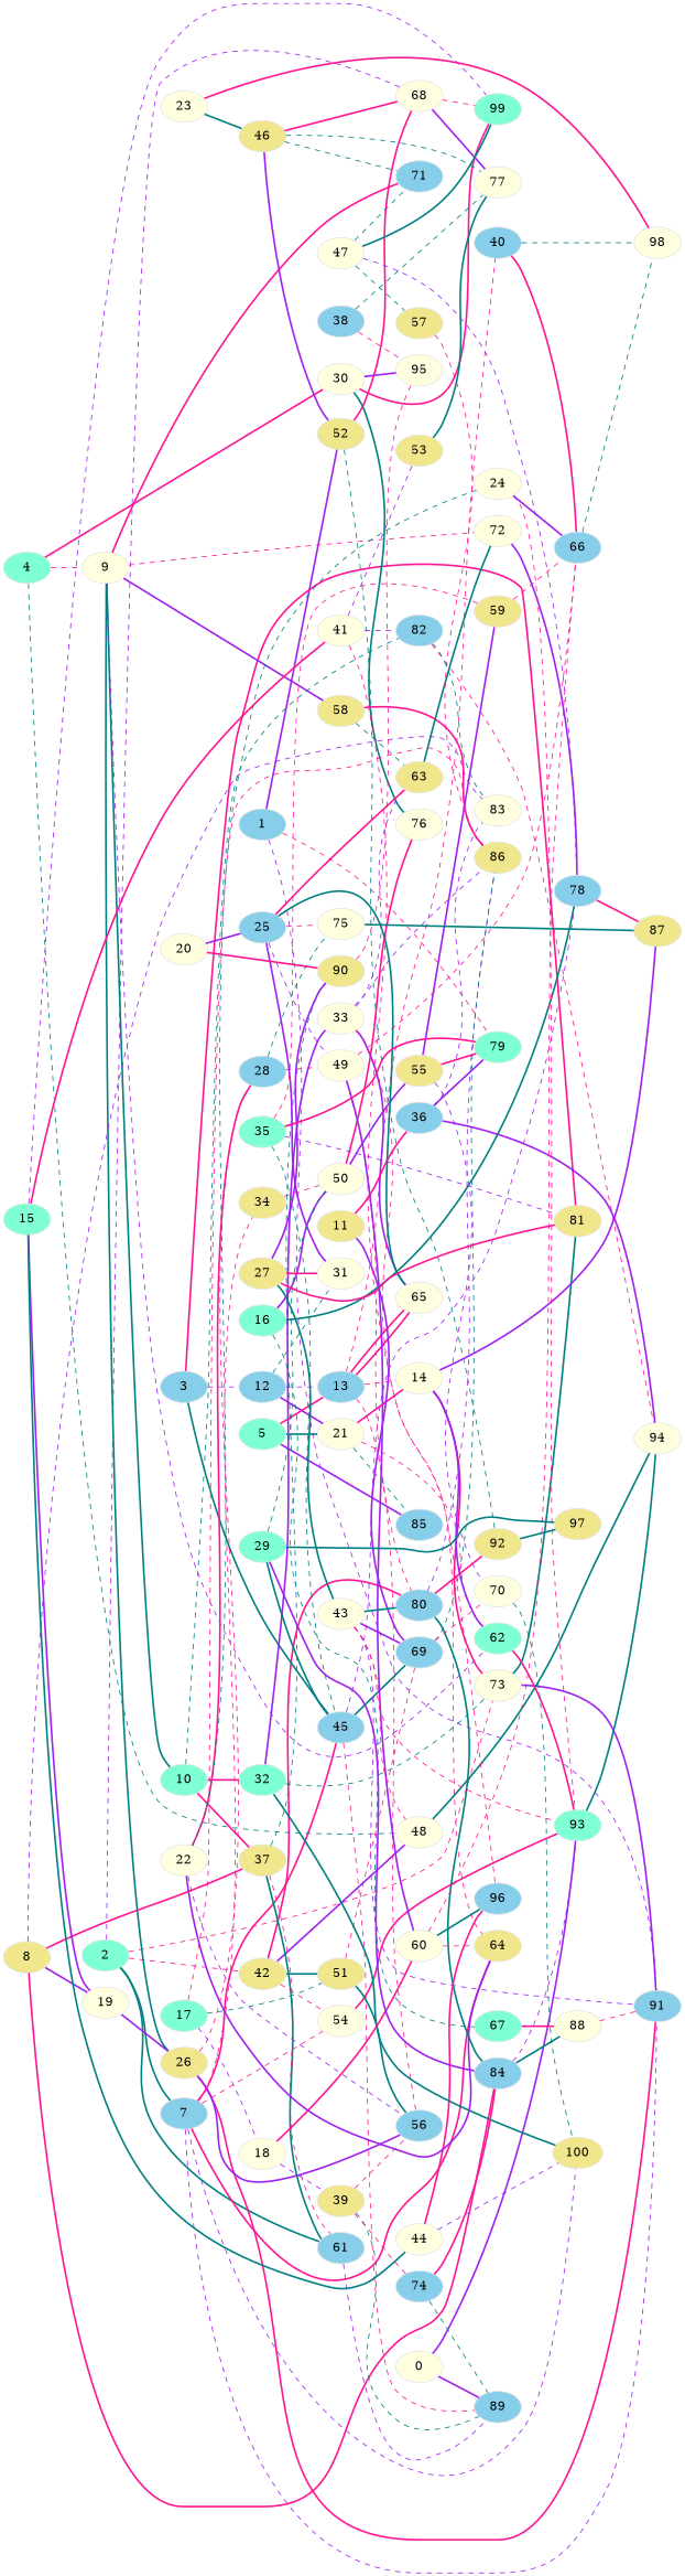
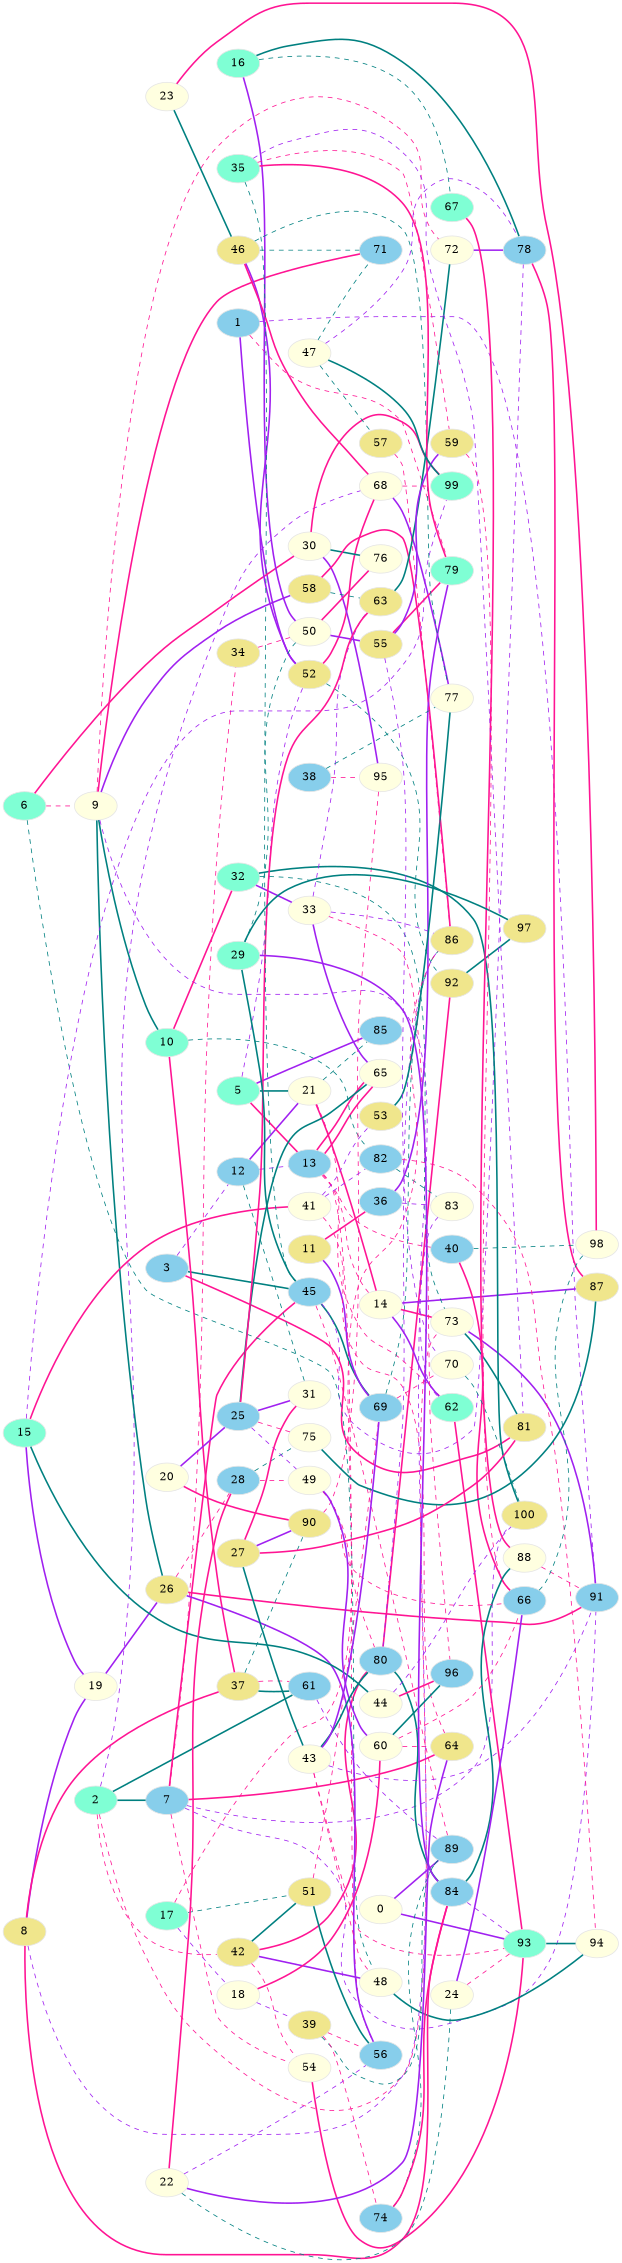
  graph {
    rankdir=LR
    node [color=gray90 fillcolor=lightyellow style=filled]
    edge [color=deeppink style=bold]
    1 [fillcolor=skyblue]
    52 [fillcolor=khaki]
    79 [fillcolor=aquamarine]
    91 [fillcolor=skyblue]
    68
    92 [fillcolor=khaki]
    2 [fillcolor=aquamarine]
    7 [fillcolor=skyblue]
    42 [fillcolor=khaki]
    61 [fillcolor=skyblue]
    73
    45 [fillcolor=skyblue]
    34 [fillcolor=khaki]
    54
    64 [fillcolor=khaki]
    100 [fillcolor=khaki]
    48
    51 [fillcolor=khaki]
    80 [fillcolor=skyblue]
    89 [fillcolor=skyblue]
    99 [fillcolor=aquamarine]
    77
    81 [fillcolor=khaki]
    3 [fillcolor=skyblue]
    12 [fillcolor=skyblue]
    13 [fillcolor=skyblue]
    21
    31
    69 [fillcolor=skyblue]
    78 [fillcolor=skyblue]
-   4 [fillcolor=aquamarine]
+   4 [fillcolor=aquamarine label=6]
    9
    30
    10 [fillcolor=aquamarine]
    26 [fillcolor=khaki]
    58 [fillcolor=khaki]
    62 [fillcolor=aquamarine]
    71 [fillcolor=skyblue]
    72
    76
    95
    94
    5 [fillcolor=aquamarine]
    85 [fillcolor=skyblue]
    14
    40 [fillcolor=skyblue]
    56 [fillcolor=skyblue]
    65
    n49 [label=0]
    93 [fillcolor=aquamarine]
    50
    8 [fillcolor=khaki]
    19
    37 [fillcolor=khaki]
    83
    84 [fillcolor=skyblue]
    90 [fillcolor=khaki]
    88
    32 [fillcolor=aquamarine]
    82 [fillcolor=skyblue]
    28 [fillcolor=skyblue]
    86 [fillcolor=khaki]
    63 [fillcolor=khaki]
    33
    11 [fillcolor=khaki]
    36 [fillcolor=skyblue]
    70
    87 [fillcolor=khaki]
    98
    66 [fillcolor=skyblue]
    15 [fillcolor=aquamarine]
    41
    44
    53 [fillcolor=khaki]
    96 [fillcolor=skyblue]
    16 [fillcolor=aquamarine]
    67 [fillcolor=aquamarine]
    55 [fillcolor=khaki]
    17 [fillcolor=aquamarine]
    18
    39 [fillcolor=khaki]
    60
    74 [fillcolor=skyblue]
    25 [fillcolor=skyblue]
    20
    49
    75
    22
    24
    46 [fillcolor=khaki]
    23
    27 [fillcolor=khaki]
    43
    29 [fillcolor=aquamarine]
    97 [fillcolor=khaki]
    35 [fillcolor=aquamarine]
    59 [fillcolor=khaki]
    38 [fillcolor=skyblue]
    47
    57 [fillcolor=khaki]
    1 -- 52 [color=purple]
    1 -- 79 [style=dashed]
    1 -- 91 [color=purple style=dashed]
    52 -- 68
    52 -- 92 [color=teal style=dashed]
    68 -- 99 [style=dashed]
    68 -- 77 [color=purple]
    92 -- 97 [color=teal]
    2 -- 68 [color=purple style=dashed]
    2 -- 7 [color=teal]
    2 -- 42 [style=dashed]
    2 -- 61 [color=teal]
    2 -- 73 [style=dashed]
    7 -- 91 [color=purple style=dashed]
    7 -- 45
    7 -- 34 [style=dashed]
    7 -- 54 [style=dashed]
    7 -- 64
    7 -- 100 [color=purple style=dashed]
    42 -- 54 [style=dashed]
    42 -- 48 [color=purple]
    42 -- 51 [color=teal]
    42 -- 80
    61 -- 89 [color=purple style=dashed]
    73 -- 91 [color=purple]
    73 -- 81 [color=teal]
    45 -- 89 [style=dashed]
    45 -- 69 [color=teal]
    45 -- 78 [color=purple style=dashed]
    34 -- 50 [style=dashed]
    54 -- 93
    48 -- 94 [color=teal]
    51 -- 69 [style=dashed]
    51 -- 56 [color=teal]
    80 -- 92
    80 -- 84 [color=teal]
    80 -- 86 [color=purple style=dashed]
    3 -- 45 [color=teal]
    3 -- 81
    3 -- 12 [color=purple style=dashed]
    12 -- 13 [color=purple style=dashed]
    12 -- 21 [color=purple]
    12 -- 31 [color=teal style=dashed]
    13 -- 14 [style=dashed]
    13 -- 40 [style=dashed]
    13 -- 56 [style=dashed]
    13 -- 65
    13 -- 65
    21 -- 62 [style=dashed]
    21 -- 85 [color=teal style=dashed]
    21 -- 14
    69 -- 86 [color=teal style=dashed]
    69 -- 70 [style=dashed]
    78 -- 87
    4 -- 48 [color=teal style=dashed]
    4 -- 9 [style=dashed]
    4 -- 30
    9 -- 10 [color=teal]
    9 -- 26 [color=teal]
    9 -- 58 [color=purple]
    9 -- 62 [color=purple style=dashed]
    9 -- 71
    9 -- 72 [style=dashed]
    30 -- 99
    30 -- 76 [color=teal]
    30 -- 95 [color=purple]
    10 -- 37
    10 -- 32
    10 -- 82 [color=teal style=dashed]
    26 -- 91
    26 -- 56 [color=purple]
    26 -- 28 [style=dashed]
    58 -- 86
    58 -- 63 [color=teal style=dashed]
    62 -- 93
    72 -- 78 [color=purple]
+   5 -- 52 [color=purple style=dashed]
    5 -- 13
    5 -- 21 [color=teal]
    5 -- 85 [color=purple]
    14 -- 73
    14 -- 62 [color=purple]
    14 -- 87 [color=purple]
    40 -- 98 [color=teal style=dashed]
    40 -- 66
    n49 -- 89 [color=purple]
    n49 -- 93 [color=purple]
    93 -- 94 [color=teal]
    50 -- 76
    50 -- 55 [color=purple]
    8 -- 19 [color=purple]
    8 -- 37
    8 -- 83 [color=purple style=dashed]
    8 -- 84
    19 -- 26 [color=purple]
    37 -- 61 [color=teal]
    37 -- 61 [style=dashed]
    37 -- 90 [color=teal style=dashed]
    84 -- 93 [color=purple style=dashed]
    84 -- 88 [color=teal]
    90 -- 95 [style=dashed]
    88 -- 91 [style=dashed]
    32 -- 73 [color=teal style=dashed]
    32 -- 100 [color=teal]
    32 -- 33 [color=purple]
    82 -- 94 [style=dashed]
    82 -- 83 [color=teal style=dashed]
    28 -- 49 [style=dashed]
    28 -- 75 [color=teal style=dashed]
    63 -- 72 [color=teal]
    33 -- 65 [color=purple]
    33 -- 86 [color=purple style=dashed]
    33 -- 63 [color=purple style=dashed]
    33 -- 96 [style=dashed]
    11 -- 69 [color=purple]
    11 -- 36
    36 -- 79 [color=purple]
-   36 -- 94 [color=purple]
    36 -- 83 [color=purple style=dashed]
    70 -- 100 [color=teal style=dashed]
    66 -- 98 [color=teal style=dashed]
    15 -- 99 [color=purple style=dashed]
    15 -- 19 [color=purple]
    15 -- 41
    15 -- 44 [color=teal]
    41 -- 64 [style=dashed]
    41 -- 82 [color=purple style=dashed]
    41 -- 53 [color=purple style=dashed]
    44 -- 100 [color=purple style=dashed]
    44 -- 96
    53 -- 77 [color=teal]
    16 -- 78 [color=teal]
    16 -- 50 [color=purple]
    16 -- 67 [color=teal style=dashed]
    67 -- 88
    55 -- 79
    55 -- 70 [color=purple style=dashed]
    55 -- 59 [color=purple]
    17 -- 51 [color=teal style=dashed]
    17 -- 86 [style=dashed]
    17 -- 18 [color=purple style=dashed]
    18 -- 39 [color=purple style=dashed]
    18 -- 60
    39 -- 89 [color=teal style=dashed]
    39 -- 56 [style=dashed]
    39 -- 74 [style=dashed]
    60 -- 64 [style=dashed]
    60 -- 66 [style=dashed]
    60 -- 96 [color=teal]
    74 -- 89 [color=teal style=dashed]
    74 -- 84
    25 -- 31 [color=purple]
    25 -- 65 [color=teal]
    25 -- 63
    25 -- 49 [color=purple style=dashed]
    25 -- 75 [style=dashed]
    20 -- 90
    20 -- 25 [color=purple]
    49 -- 80 [style=dashed]
    49 -- 66 [style=dashed]
    49 -- 60 [color=purple]
    75 -- 87 [color=teal]
    22 -- 64 [color=purple]
    22 -- 56 [color=purple style=dashed]
    22 -- 28
    22 -- 24 [color=teal style=dashed]
    24 -- 93 [style=dashed]
    24 -- 66 [color=purple]
    46 -- 52 [color=purple]
    46 -- 68
    46 -- 77 [color=teal style=dashed]
    46 -- 71 [color=teal style=dashed]
    23 -- 98
    23 -- 46 [color=teal]
    27 -- 81
    27 -- 31
    27 -- 90 [color=purple]
    27 -- 43 [color=teal]
    43 -- 91 [color=purple style=dashed]
    43 -- 48 [style=dashed]
    43 -- 80 [color=teal]
    43 -- 69 [color=purple]
    43 -- 93 [style=dashed]
    29 -- 45 [color=teal]
    29 -- 50 [color=teal style=dashed]
    29 -- 84 [color=purple]
    29 -- 97 [color=teal]
    35 -- 79
    35 -- 45 [color=teal style=dashed]
    35 -- 81 [color=purple style=dashed]
    35 -- 59 [style=dashed]
    59 -- 66 [style=dashed]
    38 -- 77 [color=teal style=dashed]
    38 -- 95 [style=dashed]
    47 -- 99 [color=teal]
    47 -- 78 [color=purple style=dashed]
    47 -- 71 [color=teal style=dashed]
    47 -- 57 [color=teal style=dashed]
    57 -- 86 [style=dashed]
  }
